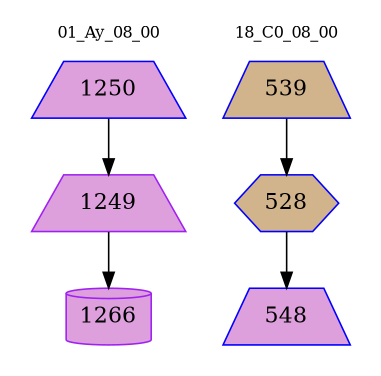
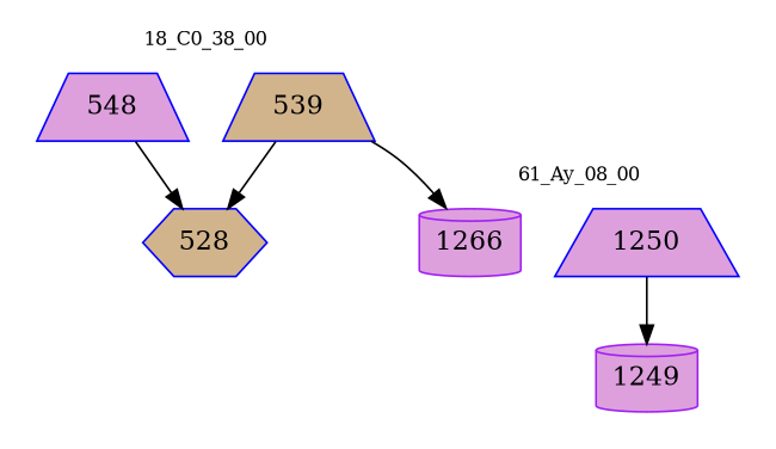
  digraph {
    node [color=blue fillcolor=plum shape=trapezium style=filled]
    edge [color=black]
    n1 [label=1250]
-   n2 [color=purple label=1249]
+   n2 [color=purple label=1249 shape=cylinder]
    n3 [color=purple label=1266 shape=cylinder]
    n4 [fillcolor=tan label=539]
    n5 [fillcolor=tan label=528 shape=hexagon]
    n6 [label=548]
    subgraph cluster_1 {
      color=white
      fontsize=10
-     label="01_Ay_08_00"
+     label="61_Ay_08_00"
      n1
      n2
      n3
    }
    subgraph cluster_2 {
      color=white
      fontsize=10
-     label="18_C0_08_00"
+     label="18_C0_38_00"
      n4
      n5
      n6
    }
    n1 -> n2
-   n2 -> n3
+   n4 -> n3
    n4 -> n5
-   n5 -> n6
+   n6 -> n5
  }
